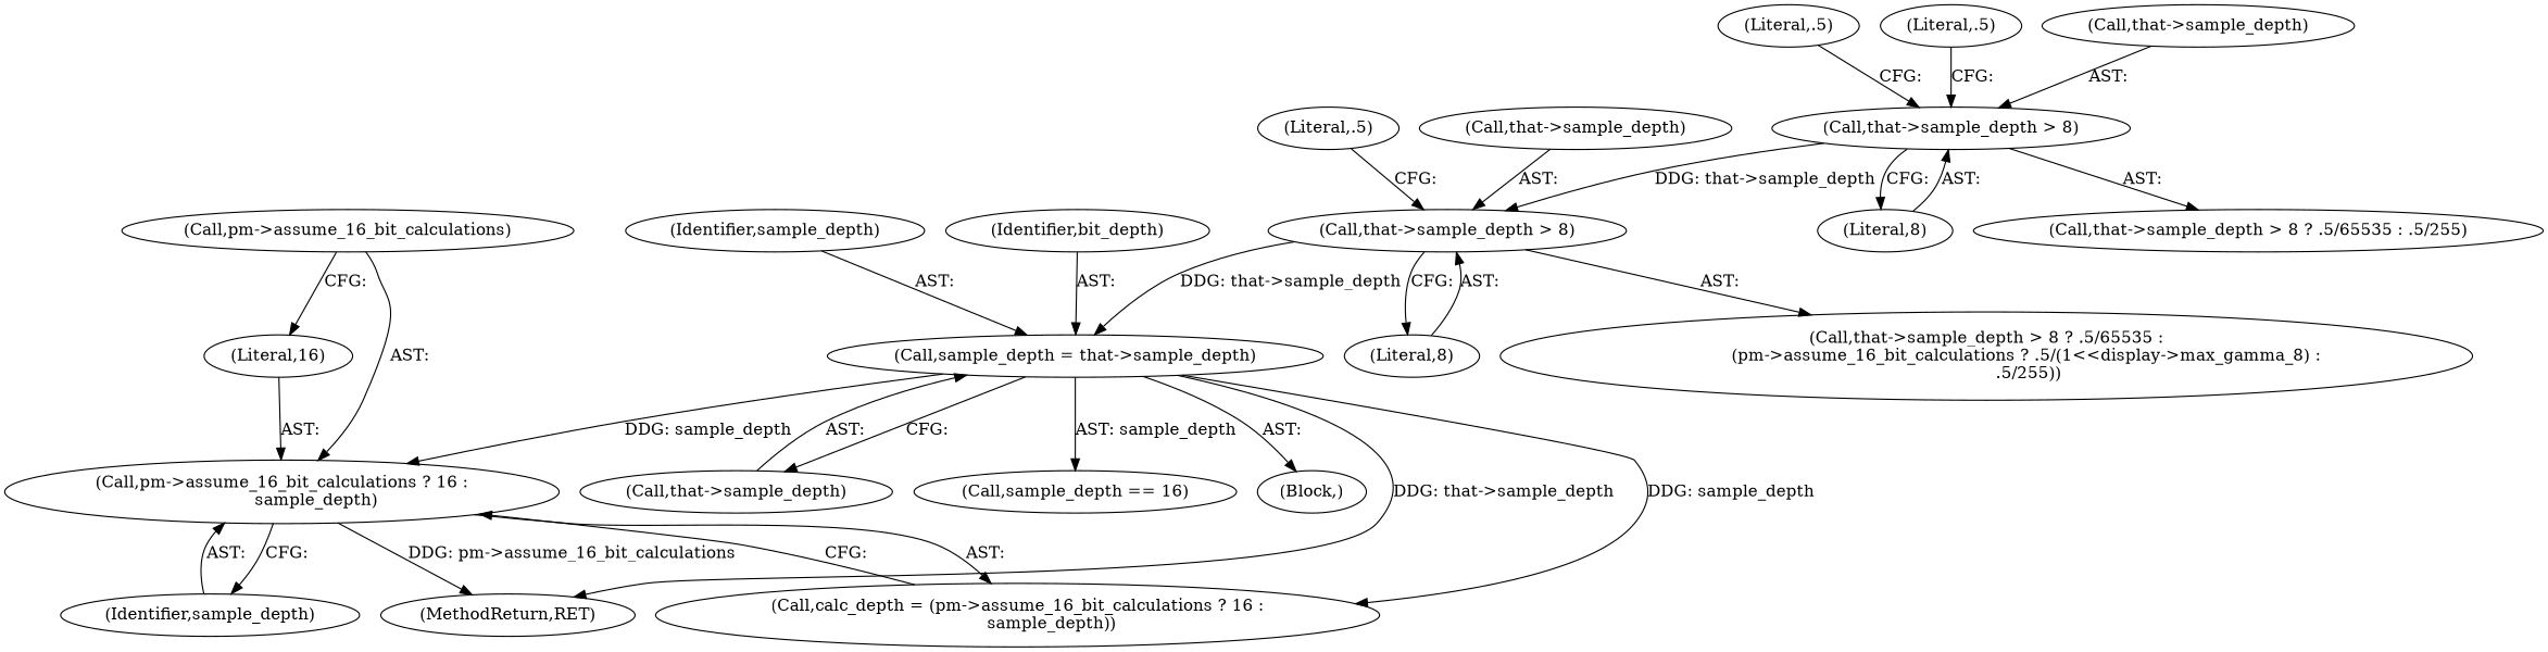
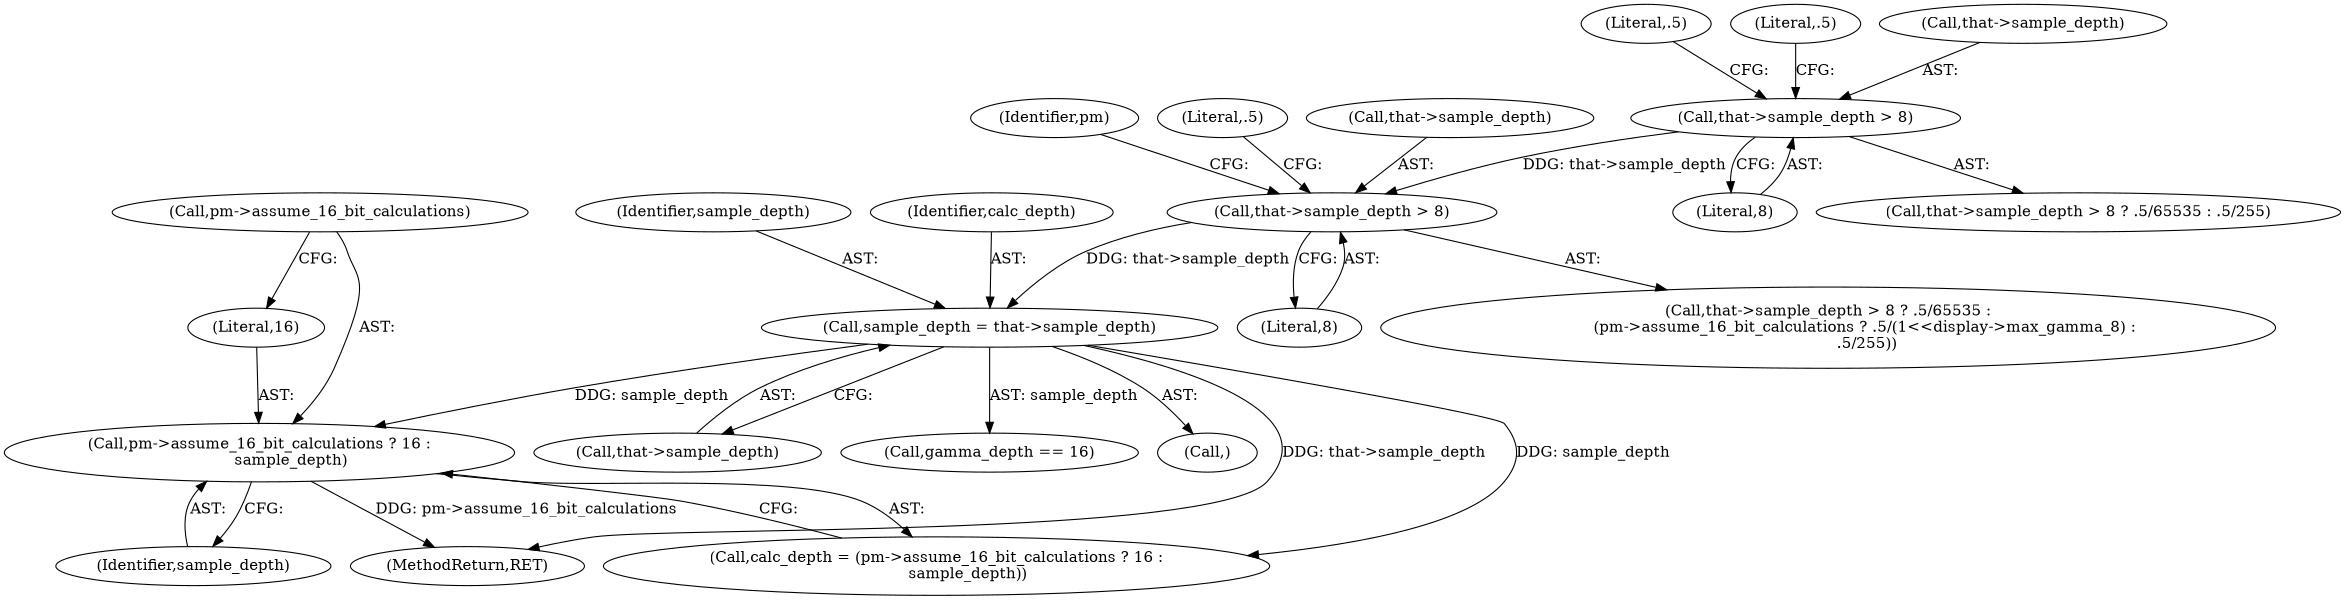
  digraph {
    fontname="DejaVu Serif"
    node [fontname="DejaVu Serif"]
    edge [fontname="DejaVu Serif"]
    n1 [label="(Call,pm->assume_16_bit_calculations ? 16 :\n             sample_depth)"]
    n2 [label="(MethodReturn,RET)"]
    n3 [label="(Call,calc_depth = (pm->assume_16_bit_calculations ? 16 :\n             sample_depth))"]
    n4 [label="(Identifier,sample_depth)"]
    n5 [label="(Literal,16)"]
    n6 [label="(Call,sample_depth = that->sample_depth)"]
    n7 [label="(Call,that->sample_depth)"]
-   n8 [label="(Call,sample_depth == 16)"]
-   n9 [label="(Block,)"]
+   n8 [label="(Call,gamma_depth == 16)"]
+   n9 [label="(Call,)"]
    n10 [label="(Call,that->sample_depth > 8)"]
    n11 [label="(Literal,8)"]
    n12 [label="(Call,that->sample_depth > 8 ? .5/65535 :\n               (pm->assume_16_bit_calculations ? .5/(1<<display->max_gamma_8) :\n                .5/255))"]
    n13 [label="(Call,that->sample_depth > 8)"]
    n14 [label="(Literal,8)"]
    n15 [label="(Call,that->sample_depth > 8 ? .5/65535 : .5/255)"]
+   n16 [label="(Identifier,pm)"]
    n17 [label="(Literal,.5)"]
    n18 [label="(Literal,.5)"]
    n19 [label="(Call,pm->assume_16_bit_calculations)"]
    n20 [label="(Identifier,sample_depth)"]
    n21 [label="(Call,that->sample_depth)"]
-   n22 [label="(Identifier,bit_depth)"]
+   n22 [label="(Identifier,calc_depth)"]
    n23 [label="(Literal,.5)"]
    n24 [label="(Call,that->sample_depth)"]
    n1 -> n2 [label="DDG: pm->assume_16_bit_calculations"]
    n1 -> n3 [label="AST: "]
    n1 -> n4 [label="CFG: "]
    n3 -> n1 [label="CFG: "]
    n4 -> n1 [label="AST: "]
    n5 -> n1 [label="AST: "]
    n6 -> n1 [label="DDG: sample_depth"]
    n6 -> n2 [label="DDG: that->sample_depth"]
    n6 -> n3 [label="DDG: sample_depth"]
    n6 -> n7 [label="CFG: "]
    n6 -> n8 [label="AST: sample_depth"]
    n6 -> n9 [label="AST: "]
    n7 -> n6 [label="AST: "]
    n10 -> n6 [label="DDG: that->sample_depth"]
    n10 -> n11 [label="CFG: "]
    n10 -> n12 [label="AST: "]
    n11 -> n10 [label="AST: "]
    n13 -> n10 [label="DDG: that->sample_depth"]
    n13 -> n14 [label="CFG: "]
    n13 -> n15 [label="AST: "]
    n14 -> n13 [label="AST: "]
+   n16 -> n10 [label="CFG: "]
    n17 -> n13 [label="CFG: "]
    n18 -> n13 [label="CFG: "]
    n19 -> n1 [label="AST: "]
    n19 -> n5 [label="CFG: "]
    n20 -> n6 [label="AST: "]
    n21 -> n13 [label="AST: "]
    n22 -> n6 [label="AST: "]
    n23 -> n10 [label="CFG: "]
    n24 -> n10 [label="AST: "]
  }
